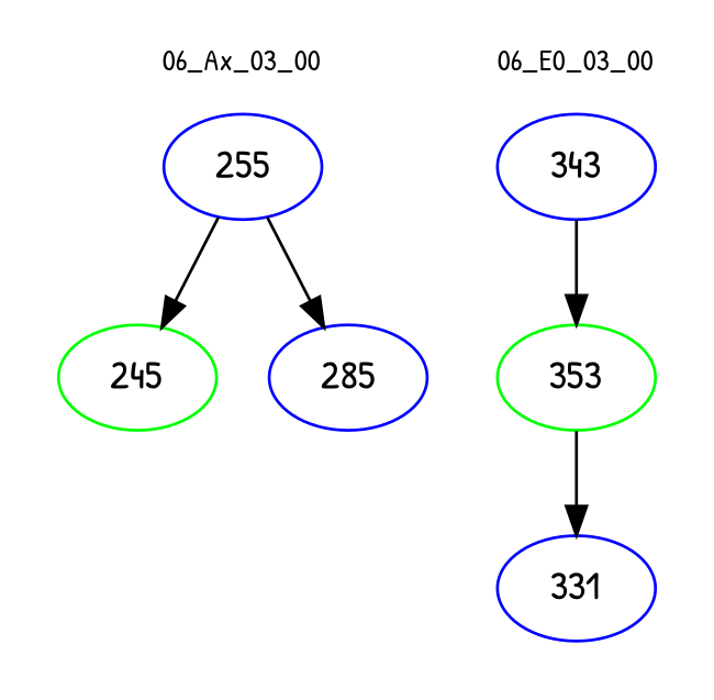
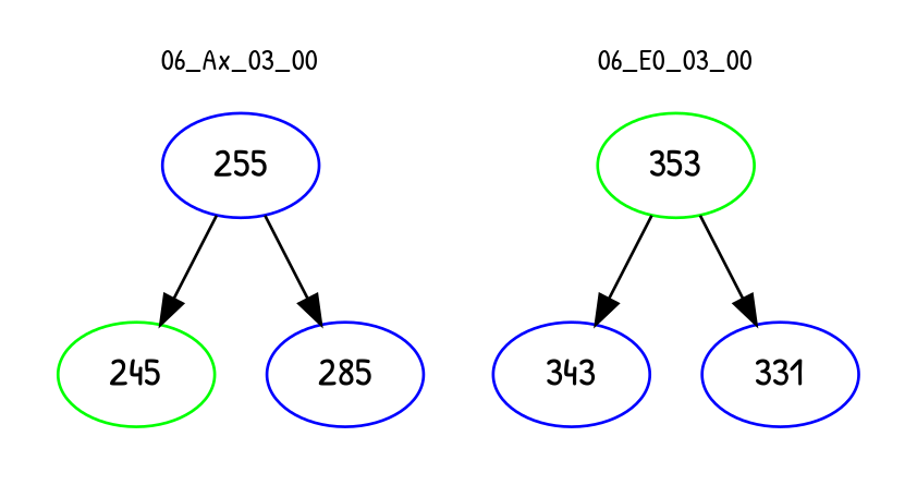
  digraph {
    fontname="Patrick Hand"
    node [color=blue fontname="Patrick Hand"]
    edge [color=black fontname="Patrick Hand"]
    n1 [label=255]
    n2 [color=green label=245]
    n3 [label=285]
    n4 [label=343]
    n5 [label=331]
    n6 [color=green label=353]
    subgraph cluster_1 {
      color=white
      fontsize=10
      label="06_Ax_03_00"
      n1
      n2
      n3
    }
    subgraph cluster_2 {
      color=white
      fontsize=10
      label="06_E0_03_00"
      n4
      n5
      n6
    }
    n1 -> n2
    n1 -> n3
-   n4 -> n6
+   n6 -> n4
    n6 -> n5
  }
